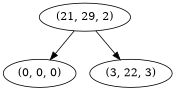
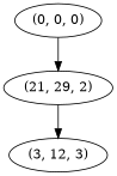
  digraph {
    "(0, 0, 0)"
    "(21, 29, 2)"
-   "(3, 12, 3)" [label="(3, 22, 3)"]
-   "(21, 29, 2)" -> "(0, 0, 0)"
+   "(3, 12, 3)"
+   "(0, 0, 0)" -> "(21, 29, 2)"
    "(21, 29, 2)" -> "(3, 12, 3)"
  }
